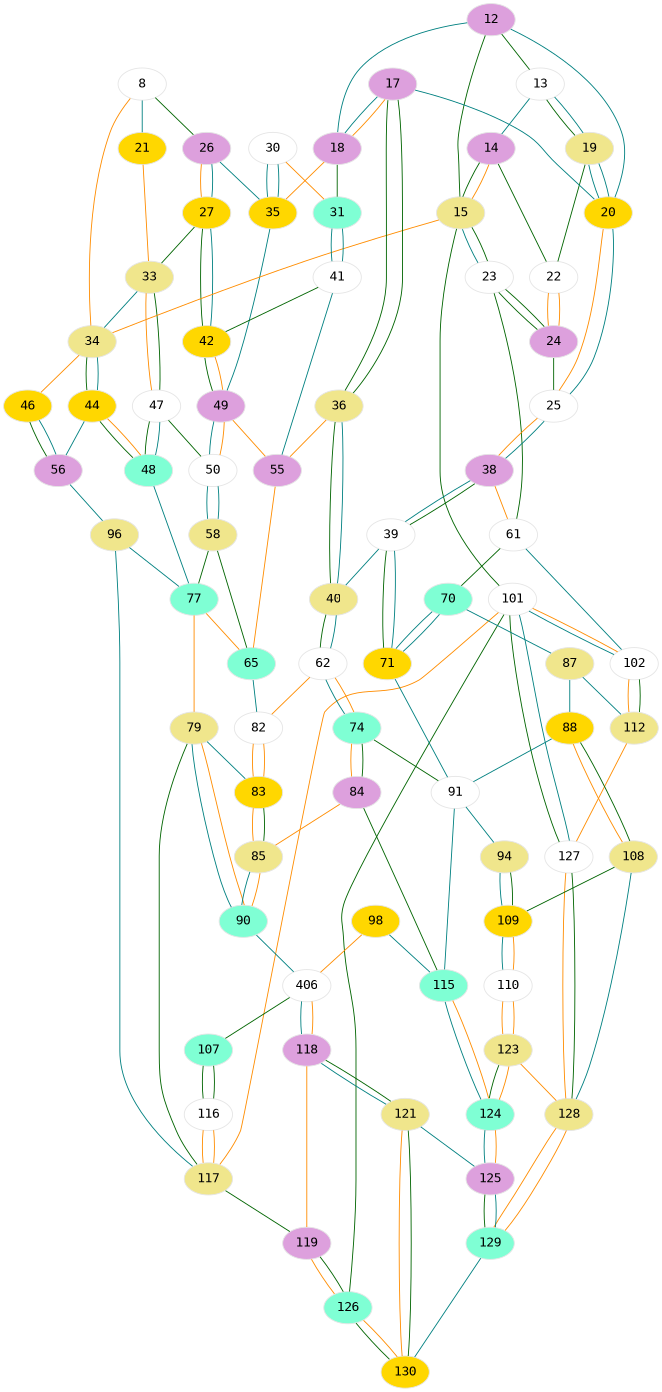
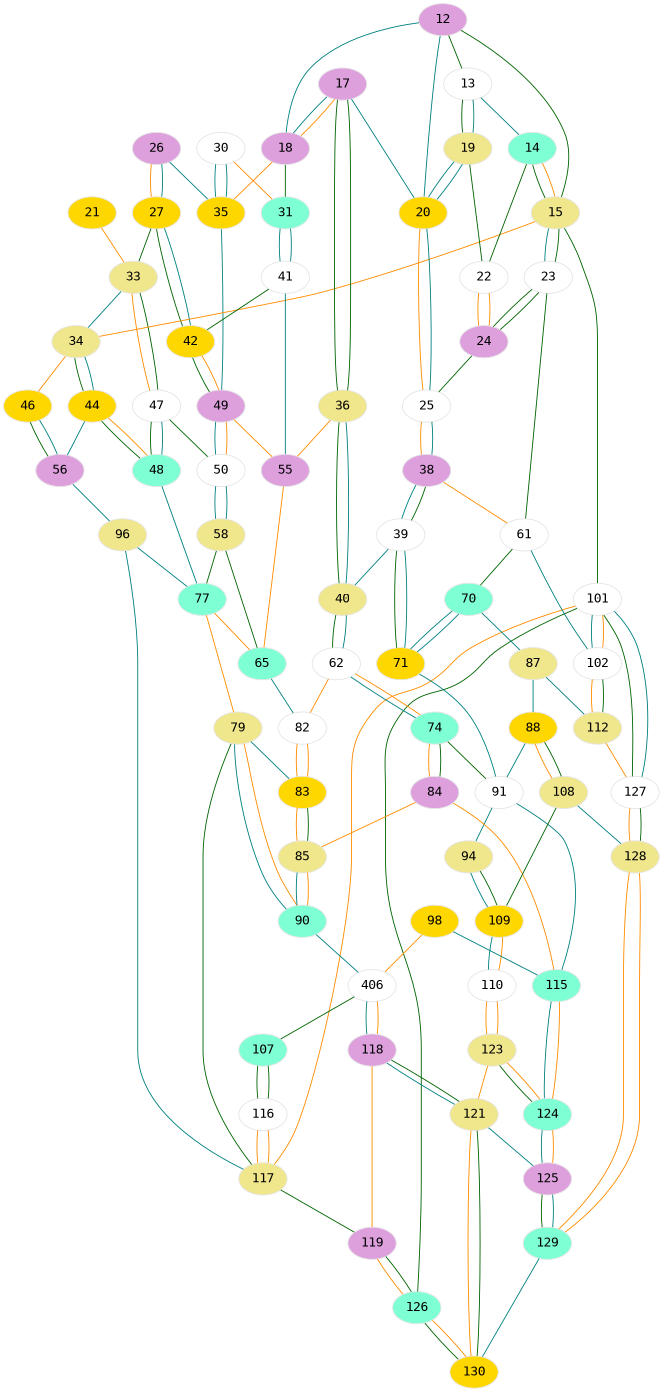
  graph {
    fontname="DejaVu Sans Mono"
    node [color=gray90 fillcolor=white fontname="DejaVu Sans Mono" style=filled]
    edge [color=teal fontname="DejaVu Sans Mono"]
-   8 [super="+1+2"]
    21 [fillcolor=gold]
    26 [fillcolor=plum super="+3"]
    34 [fillcolor=khaki super="+10"]
    33 [fillcolor=khaki super="+28"]
    35 [fillcolor=gold super="+32+29"]
    27 [fillcolor=gold]
    44 [fillcolor=gold]
    46 [fillcolor=gold]
    12 [fillcolor=plum super="+6+7"]
    13
    15 [fillcolor=khaki super="+11"]
    18 [fillcolor=plum super="+5"]
    20 [fillcolor=gold super="+16"]
-   14 [fillcolor=plum]
+   14 [fillcolor=aquamarine]
    19 [fillcolor=khaki]
    23
    101 [super="+69"]
    31 [fillcolor=aquamarine]
    25
    22
    24 [fillcolor=plum]
    61 [super="+60"]
    102 [super="+95"]
    117 [fillcolor=khaki super="+68+100"]
    126 [fillcolor=aquamarine]
    127 [super="+113"]
    17 [fillcolor=plum]
    36 [fillcolor=khaki]
    55 [fillcolor=plum super="+54"]
    40 [fillcolor=khaki]
    49 [fillcolor=plum]
    38 [fillcolor=plum]
    47
    70 [fillcolor=aquamarine]
    39
    42 [fillcolor=gold]
    41
    30
    48 [fillcolor=aquamarine]
    50
    56 [fillcolor=plum super="+53+45"]
    65 [fillcolor=aquamarine super="+57"]
    62
    71 [fillcolor=gold]
    91 [super="+73+89"]
    74 [fillcolor=aquamarine]
    82 [super="+63+64"]
    77 [fillcolor=aquamarine super="+75"]
    n50 [fillcolor=khaki label=96 super="+52+66"]
    58 [fillcolor=khaki]
    79 [fillcolor=khaki super="+78"]
    87 [fillcolor=khaki super="+86"]
    112 [fillcolor=khaki super="+103+96"]
    84 [fillcolor=plum]
    83 [fillcolor=gold]
    88 [fillcolor=gold]
    115 [fillcolor=aquamarine super="+97+93+92"]
    94 [fillcolor=khaki]
    85 [fillcolor=khaki]
    119 [fillcolor=plum]
    90 [fillcolor=aquamarine]
    n63 [label=406 super="+99"]
    124 [fillcolor=aquamarine]
    108 [fillcolor=khaki]
    109 [fillcolor=gold]
    128 [fillcolor=khaki super="+122+114"]
    107 [fillcolor=aquamarine]
    118 [fillcolor=plum]
    110
    98 [fillcolor=gold]
    125 [fillcolor=plum super="+120"]
    129 [fillcolor=aquamarine]
    130 [fillcolor=gold]
    116 [super="+105+104"]
    121 [fillcolor=khaki]
    123 [fillcolor=khaki]
-   8 -- 21 [weight=2]
-   8 -- 26 [color=darkgreen]
-   8 -- 34 [color=darkorange]
    21 -- 33 [color=darkorange]
    26 -- 35
    26 -- 27 [color=darkorange]
    26 -- 27
    34 -- 44 [color=darkgreen]
    34 -- 44
    34 -- 46 [color=darkorange]
    33 -- 34
    33 -- 47 [color=darkorange]
    33 -- 47 [color=darkgreen]
    35 -- 49
    27 -- 33 [color=darkgreen]
    27 -- 42 [color=darkgreen]
    27 -- 42
    44 -- 48 [color=darkgreen]
    44 -- 48 [color=darkorange]
    44 -- 56
    46 -- 56 [color=darkgreen weight=2]
    46 -- 56
    12 -- 13 [color=darkgreen]
    12 -- 15 [color=darkgreen]
    12 -- 18
    12 -- 20
    13 -- 14
    13 -- 19 [color=darkgreen]
    13 -- 19
    15 -- 34 [color=darkorange]
    15 -- 23
    15 -- 23 [color=darkgreen]
    15 -- 101 [color=darkgreen weight=2]
    18 -- 35 [color=darkorange weight=2]
    18 -- 31 [color=darkgreen]
    20 -- 25 [color=darkorange]
    20 -- 25
    14 -- 15 [color=darkgreen]
    14 -- 15 [color=darkorange]
    14 -- 22 [color=darkgreen]
    19 -- 20
    19 -- 20
    19 -- 22 [color=darkgreen]
    23 -- 24 [color=darkgreen]
    23 -- 24 [color=darkgreen]
    23 -- 61 [color=darkgreen]
    101 -- 102
    101 -- 102 [color=darkorange]
    101 -- 117 [color=darkorange]
    101 -- 126 [color=darkgreen]
    101 -- 127 [color=darkgreen]
    101 -- 127
    31 -- 41
    31 -- 41
    25 -- 38 [color=darkorange]
    25 -- 38
    22 -- 24 [color=darkorange]
    22 -- 24 [color=darkorange]
    24 -- 25 [color=darkgreen]
    61 -- 102
    61 -- 70 [color=darkgreen]
    102 -- 112 [color=darkorange weight=2]
    102 -- 112 [color=darkgreen]
    117 -- 119 [color=darkgreen]
    126 -- 130 [color=darkgreen]
    126 -- 130 [color=darkorange]
    127 -- 128 [color=darkorange weight=2]
    127 -- 128 [color=darkgreen]
    17 -- 18
    17 -- 18 [color=darkorange]
    17 -- 20
    17 -- 36 [color=darkgreen]
    17 -- 36 [color=darkgreen]
    36 -- 55 [color=darkorange]
    36 -- 40 [color=darkgreen]
    36 -- 40
    55 -- 65 [color=darkorange weight=2]
    40 -- 62 [color=darkgreen]
    40 -- 62
    49 -- 55 [color=darkorange]
    49 -- 50
    49 -- 50 [color=darkorange]
    38 -- 61 [color=darkorange]
    38 -- 39
    38 -- 39 [color=darkgreen]
    47 -- 48 [color=darkgreen]
    47 -- 48
    47 -- 50 [color=darkgreen]
    70 -- 71
    70 -- 71
    70 -- 87
    39 -- 40
    39 -- 71 [color=darkgreen]
    39 -- 71
    42 -- 49 [color=darkgreen]
    42 -- 49 [color=darkorange]
    41 -- 55
    41 -- 42 [color=darkgreen]
    30 -- 35 [weight=2]
    30 -- 35
    30 -- 31 [color=darkorange]
    48 -- 77
    50 -- 58
    50 -- 58
    56 -- n50 [weight=2]
    65 -- 82
    62 -- 74
    62 -- 74 [color=darkorange]
    62 -- 82 [color=darkorange]
    71 -- 91
    91 -- 115
    91 -- 94 [weight=2]
    74 -- 91 [color=darkgreen]
    74 -- 84 [color=darkorange]
    74 -- 84 [color=darkgreen]
    82 -- 83 [color=darkorange]
    82 -- 83 [color=darkorange]
    77 -- 65 [color=darkorange weight=2]
    77 -- 79 [color=darkorange]
    n50 -- 117 [weight=2]
    n50 -- 77
    58 -- 65 [color=darkgreen]
    58 -- 77 [color=darkgreen]
    79 -- 117 [color=darkgreen]
    79 -- 83
    79 -- 90
    79 -- 90 [color=darkorange]
    87 -- 112 [weight=2]
    87 -- 88
    112 -- 127 [color=darkorange]
-   84 -- 115 [color=darkgreen]
+   84 -- 115 [color=darkorange]
    84 -- 85 [color=darkorange]
    83 -- 85 [color=darkorange]
    83 -- 85 [color=darkgreen]
    88 -- 91
    88 -- 108 [color=darkorange]
    88 -- 108 [color=darkgreen]
    115 -- 124
    115 -- 124 [color=darkorange]
    94 -- 109
    94 -- 109 [color=darkgreen]
    85 -- 90
    85 -- 90 [color=darkorange]
    119 -- 126 [color=darkorange]
    119 -- 126 [color=darkgreen]
    90 -- n63
    n63 -- 107 [color=darkgreen]
    n63 -- 118
    n63 -- 118 [color=darkorange]
    124 -- 125
    124 -- 125 [color=darkorange]
    108 -- 109 [color=darkgreen]
    108 -- 128
    109 -- 110
    109 -- 110 [color=darkorange]
    128 -- 129 [color=darkorange]
    128 -- 129 [color=darkorange]
    107 -- 116 [color=darkgreen weight=2]
    107 -- 116 [color=darkgreen]
    118 -- 119 [color=darkorange]
    118 -- 121
    118 -- 121 [color=darkgreen]
    110 -- 123 [color=darkorange]
    110 -- 123 [color=darkorange]
    98 -- 115
    98 -- n63 [color=darkorange]
    125 -- 129 [color=darkgreen]
    125 -- 129
    129 -- 130
    116 -- 117 [color=darkorange weight=3]
    116 -- 117 [color=darkorange]
    121 -- 125
    121 -- 130 [color=darkorange]
    121 -- 130 [color=darkgreen]
    123 -- 124 [color=darkgreen]
    123 -- 124 [color=darkorange]
-   123 -- 128 [color=darkorange]
+   123 -- 121 [color=darkorange]
  }
